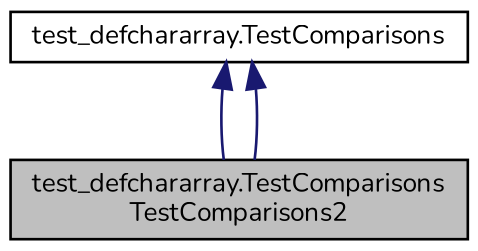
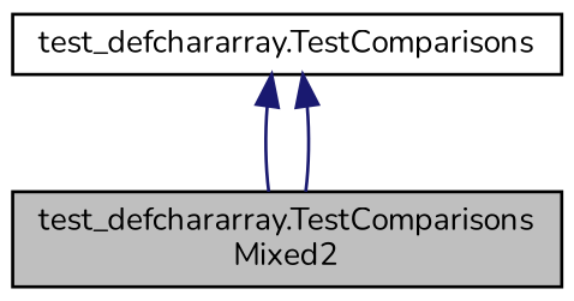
  digraph {
    fontname=Nunito
    node [color=black fontname=Nunito fontsize=10 shape=record style=filled]
    edge [color=midnightblue dir=back fontname=Nunito fontsize=10 labelfontname=Helvetica labelfontsize=10 style=solid]
-   n1 [fillcolor=grey75 fontcolor=black height=0.2 label="test_defchararray.TestComparisons\lTestComparisons2" width=0.4]
+   n1 [fillcolor=grey75 fontcolor=black height=0.2 label="test_defchararray.TestComparisons\lMixed2" width=0.4]
    n2 [fillcolor=white height=0.2 label="test_defchararray.TestComparisons" width=0.4]
    n2 -> n1
    n2 -> n1
  }
